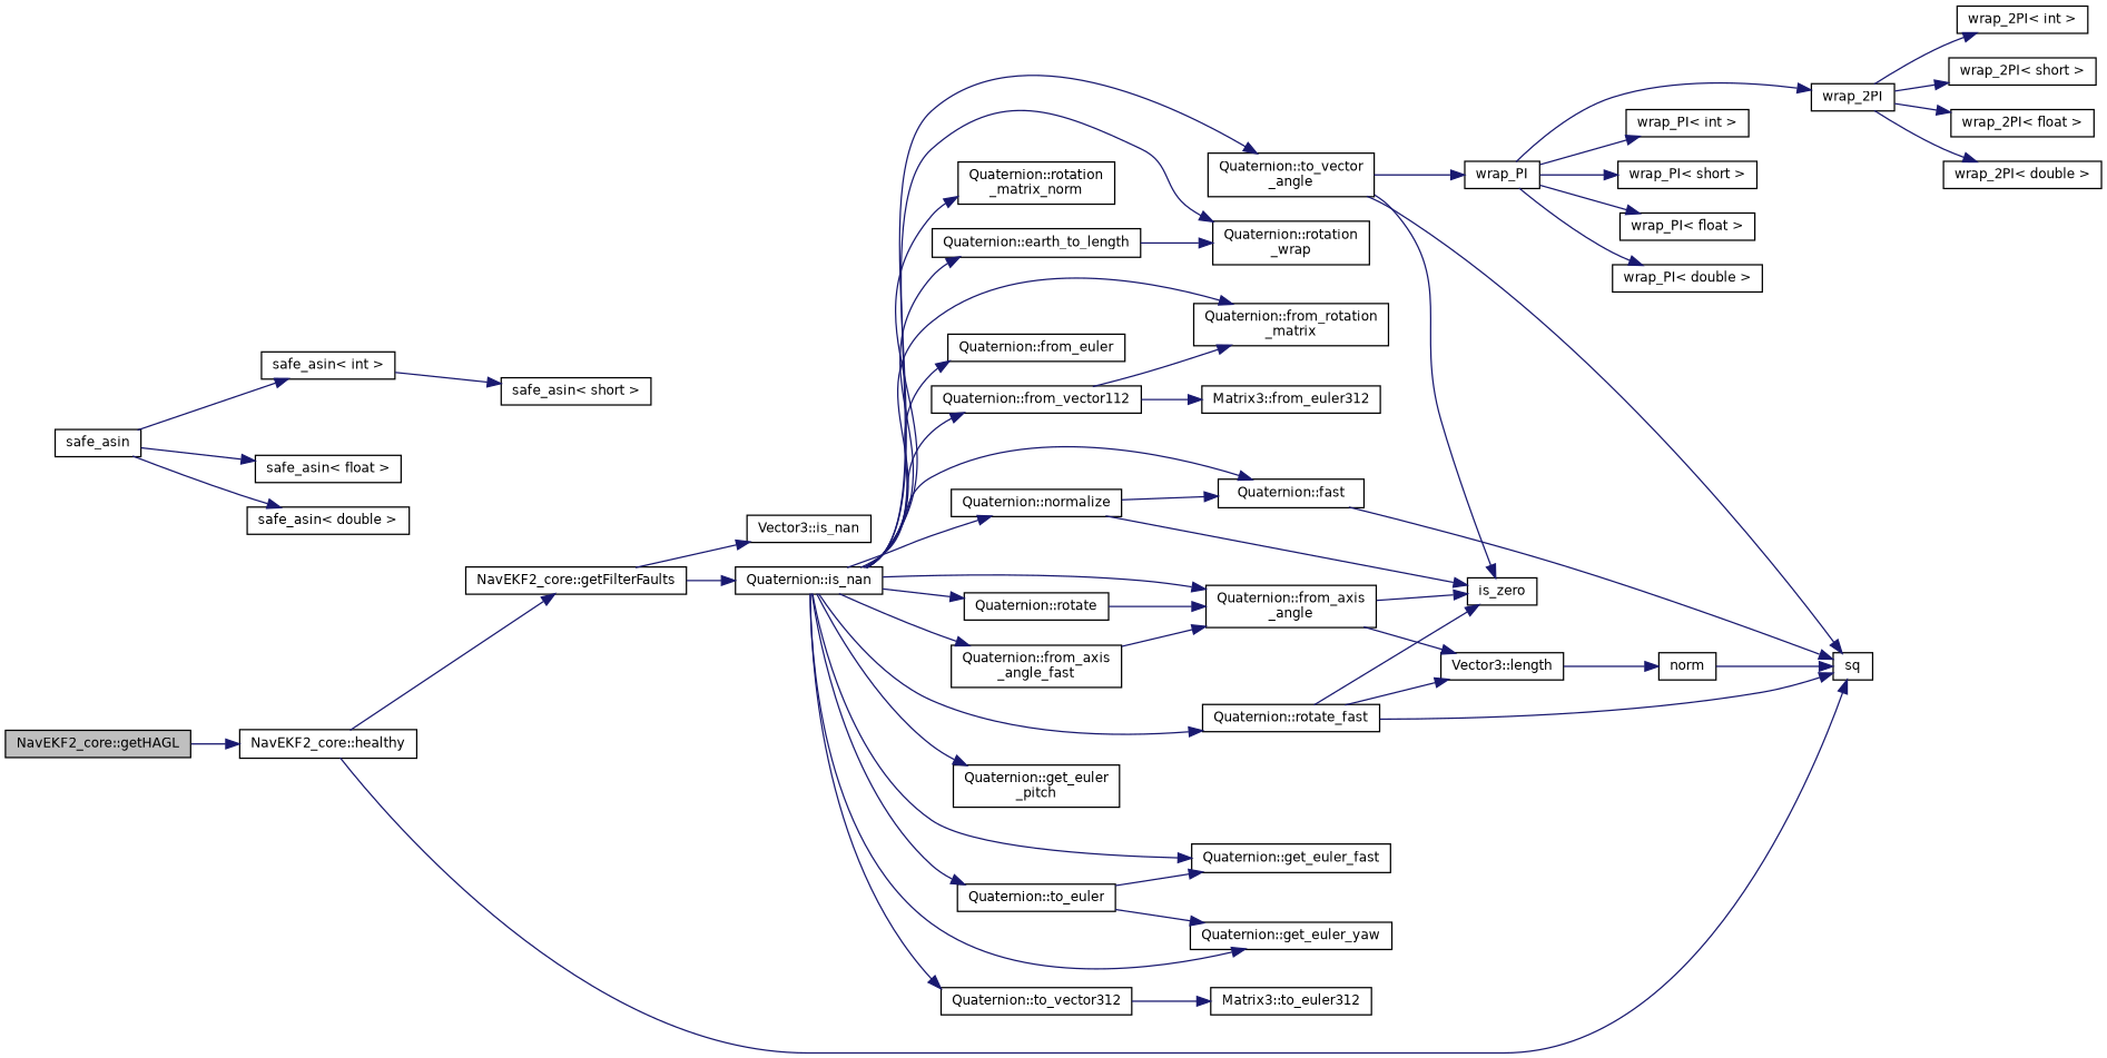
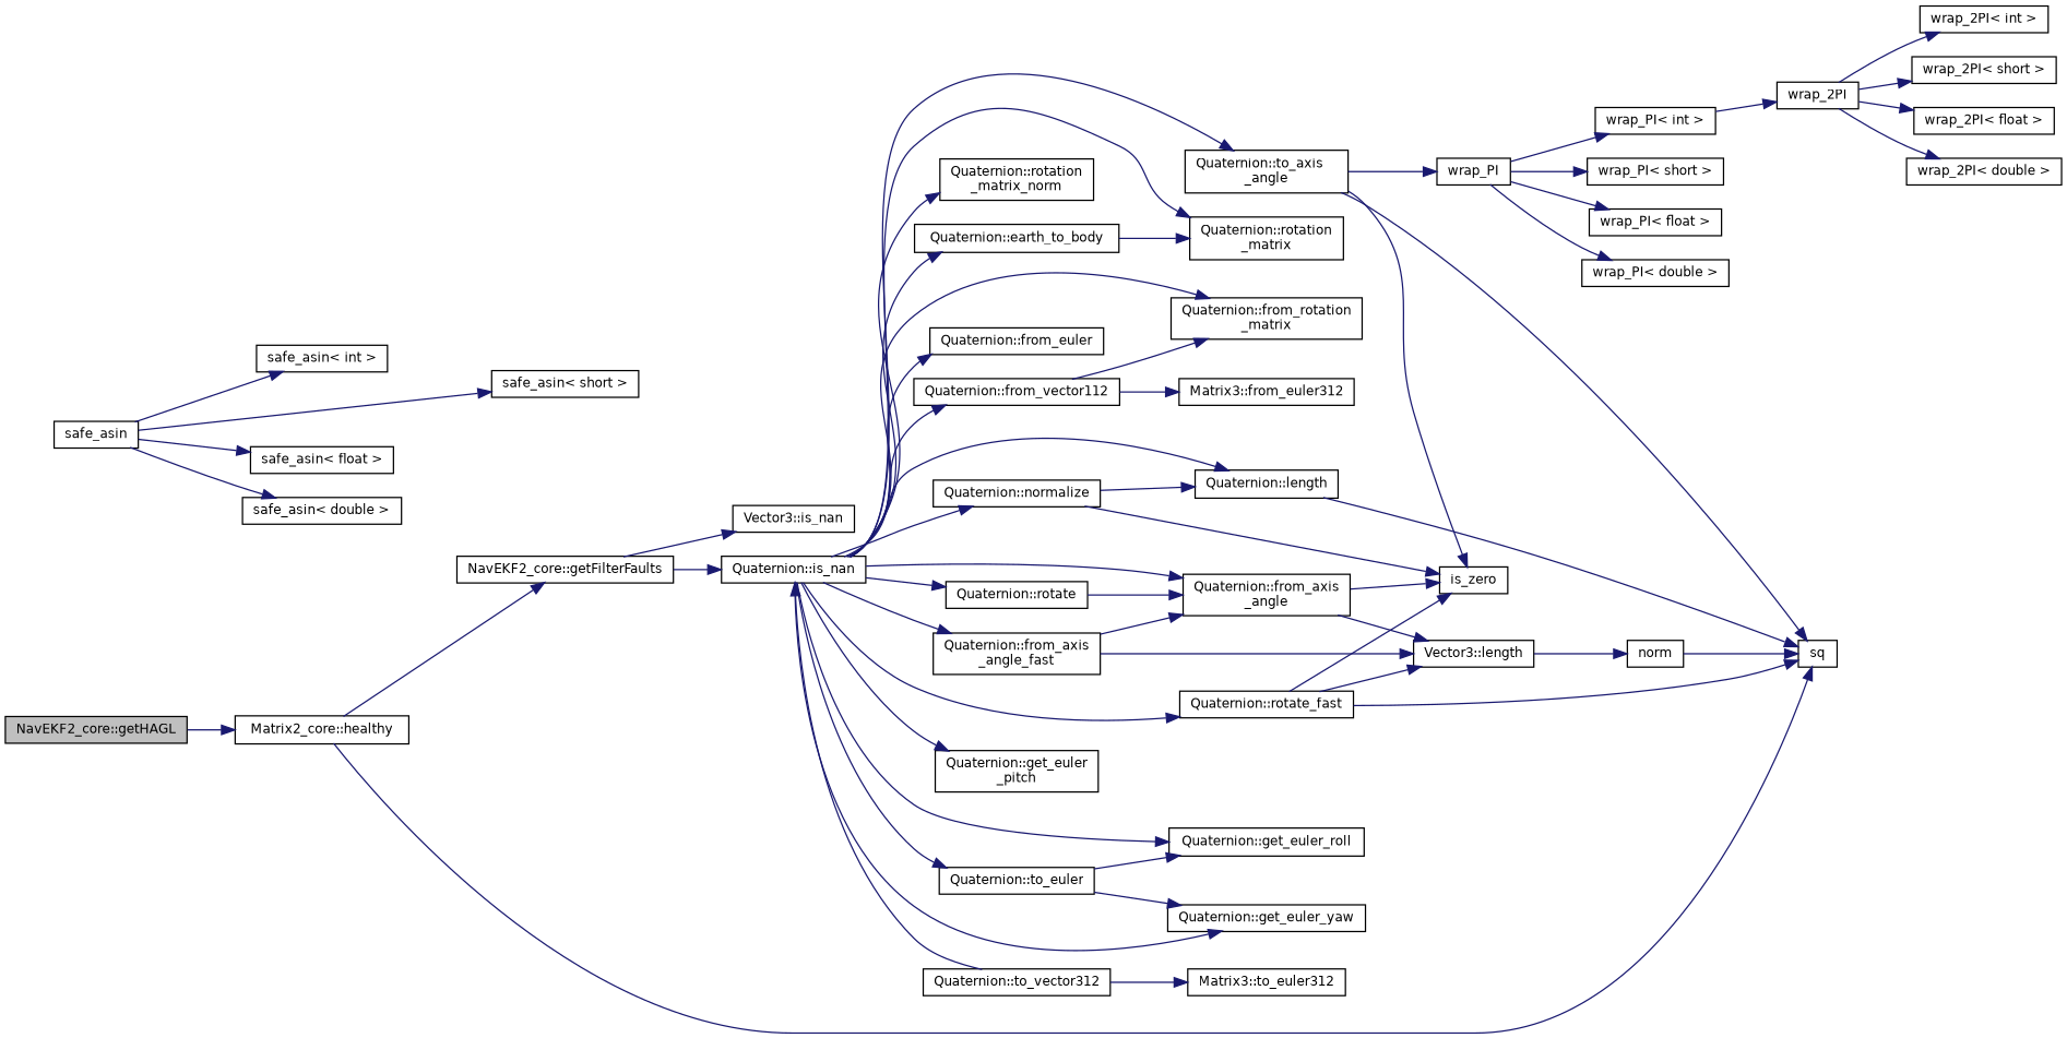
  digraph {
    rankdir=LR
    node [color=black fillcolor=white fontname=Helvetica fontsize=10 shape=record style=filled]
    edge [color=midnightblue fontname=Helvetica fontsize=10 labelfontname=Helvetica labelfontsize=10 style=solid]
    n1 [fillcolor=grey75 fontcolor=black height=0.2 label="NavEKF2_core::getHAGL" width=0.4]
-   n2 [height=0.2 label="NavEKF2_core::healthy" width=0.4]
+   n2 [height=0.2 label="Matrix2_core::healthy" width=0.4]
    n3 [height=0.2 label="NavEKF2_core::getFilterFaults" width=0.4]
    n4 [height=0.2 label=sq width=0.4]
    n5 [height=0.2 label="Quaternion::is_nan" width=0.4]
    n6 [height=0.2 label="Vector3::is_nan" width=0.4]
-   n7 [height=0.2 label="Quaternion::rotation\l_wrap" width=0.4]
+   n7 [height=0.2 label="Quaternion::rotation\l_matrix" width=0.4]
    n8 [height=0.2 label="Quaternion::rotation\l_matrix_norm" width=0.4]
    n9 [height=0.2 label="Quaternion::from_rotation\l_matrix" width=0.4]
-   n10 [height=0.2 label="Quaternion::earth_to_length" width=0.4]
+   n10 [height=0.2 label="Quaternion::earth_to_body" width=0.4]
    n11 [height=0.2 label="Quaternion::from_euler" width=0.4]
    n12 [height=0.2 label="Quaternion::from_vector112" width=0.4]
-   n13 [height=0.2 label="Quaternion::to_vector\l_angle" width=0.4]
+   n13 [height=0.2 label="Quaternion::to_axis\l_angle" width=0.4]
    n14 [height=0.2 label="Quaternion::from_axis\l_angle" width=0.4]
    n15 [height=0.2 label="Quaternion::rotate" width=0.4]
    n16 [height=0.2 label="Quaternion::from_axis\l_angle_fast" width=0.4]
    n17 [height=0.2 label="Quaternion::rotate_fast" width=0.4]
-   n18 [height=0.2 label="Quaternion::get_euler_fast" width=0.4]
+   n18 [height=0.2 label="Quaternion::get_euler_roll" width=0.4]
    n19 [height=0.2 label="Quaternion::get_euler\l_pitch" width=0.4]
    n20 [height=0.2 label="Quaternion::get_euler_yaw" width=0.4]
    n21 [height=0.2 label="Quaternion::to_euler" width=0.4]
    n22 [height=0.2 label="Quaternion::to_vector312" width=0.4]
-   n23 [height=0.2 label="Quaternion::fast" width=0.4]
+   n23 [height=0.2 label="Quaternion::length" width=0.4]
    n24 [height=0.2 label="Quaternion::normalize" width=0.4]
    n25 [height=0.2 label="Matrix3::from_euler312" width=0.4]
    n26 [height=0.2 label=is_zero width=0.4]
    n27 [height=0.2 label=wrap_PI width=0.4]
    n28 [height=0.2 label="Vector3::length" width=0.4]
    n29 [height=0.2 label="Matrix3::to_euler312" width=0.4]
    n30 [height=0.2 label=wrap_2PI width=0.4]
    n31 [height=0.2 label="wrap_PI\< int \>" width=0.4]
    n32 [height=0.2 label="wrap_PI\< short \>" width=0.4]
    n33 [height=0.2 label="wrap_PI\< float \>" width=0.4]
    n34 [height=0.2 label="wrap_PI\< double \>" width=0.4]
    n35 [height=0.2 label="wrap_2PI\< int \>" width=0.4]
    n36 [height=0.2 label="wrap_2PI\< short \>" width=0.4]
    n37 [height=0.2 label="wrap_2PI\< float \>" width=0.4]
    n38 [height=0.2 label="wrap_2PI\< double \>" width=0.4]
    n39 [height=0.2 label=norm width=0.4]
    n40 [height=0.2 label=safe_asin width=0.4]
    n41 [height=0.2 label="safe_asin\< int \>" width=0.4]
    n42 [height=0.2 label="safe_asin\< short \>" width=0.4]
    n43 [height=0.2 label="safe_asin\< float \>" width=0.4]
    n44 [height=0.2 label="safe_asin\< double \>" width=0.4]
    n1 -> n2
    n2 -> n3
    n2 -> n4
    n3 -> n5
    n3 -> n6
    n5 -> n7
    n5 -> n8
    n5 -> n9
    n5 -> n10
    n5 -> n11
    n5 -> n12
    n5 -> n13
    n5 -> n14
    n5 -> n15
    n5 -> n16
    n5 -> n17
    n5 -> n18
    n5 -> n19
    n5 -> n20
    n5 -> n21
-   n5 -> n22
+   n22 -> n5
    n5 -> n23
    n5 -> n24
    n10 -> n7
    n12 -> n9
    n12 -> n25
    n13 -> n4
    n13 -> n26
    n13 -> n27
    n14 -> n26
    n14 -> n28
    n15 -> n14
    n16 -> n14
+   n16 -> n28
    n17 -> n4
    n17 -> n26
    n17 -> n28
    n21 -> n18
    n21 -> n20
    n22 -> n29
    n23 -> n4
    n24 -> n23
    n24 -> n26
-   n27 -> n30
+   n31 -> n30
    n27 -> n31
    n27 -> n32
    n27 -> n33
    n27 -> n34
    n28 -> n39
    n30 -> n35
    n30 -> n36
    n30 -> n37
    n30 -> n38
    n39 -> n4
    n40 -> n41
-   n41 -> n42
+   n40 -> n42
    n40 -> n43
    n40 -> n44
  }
